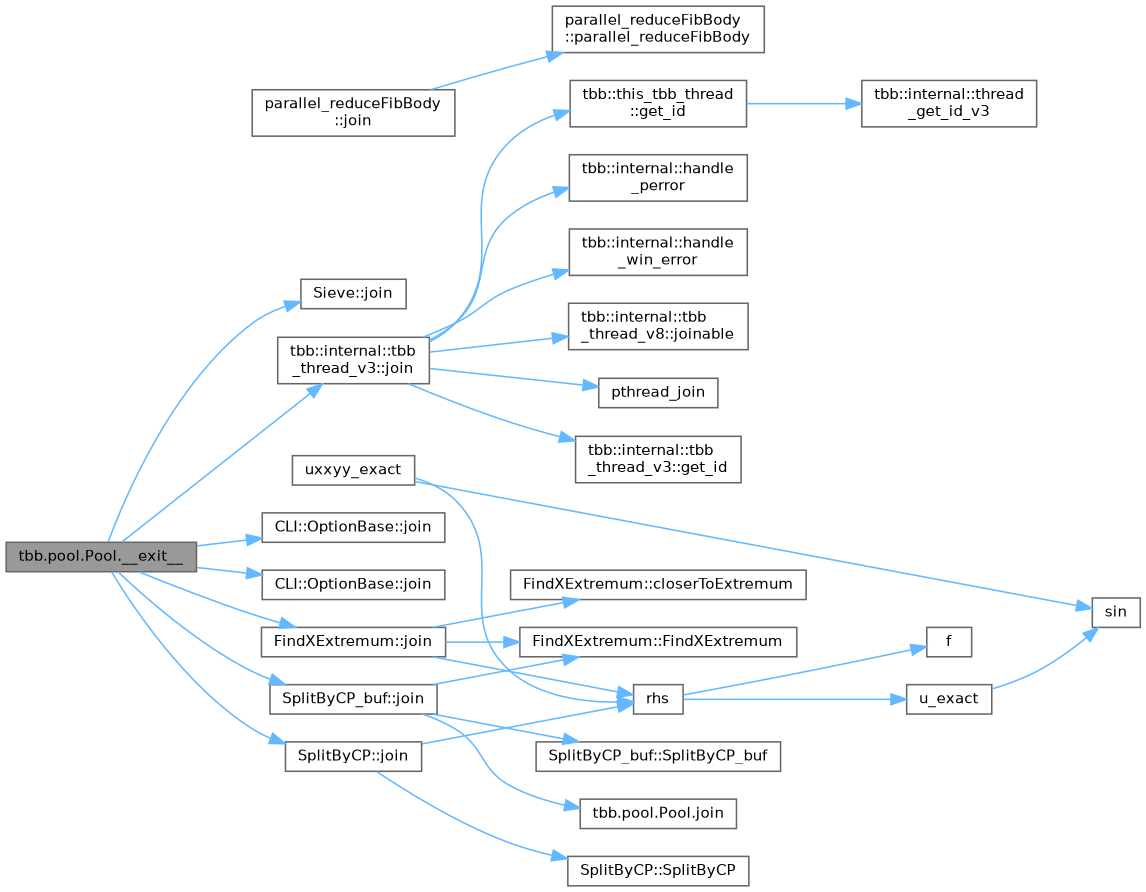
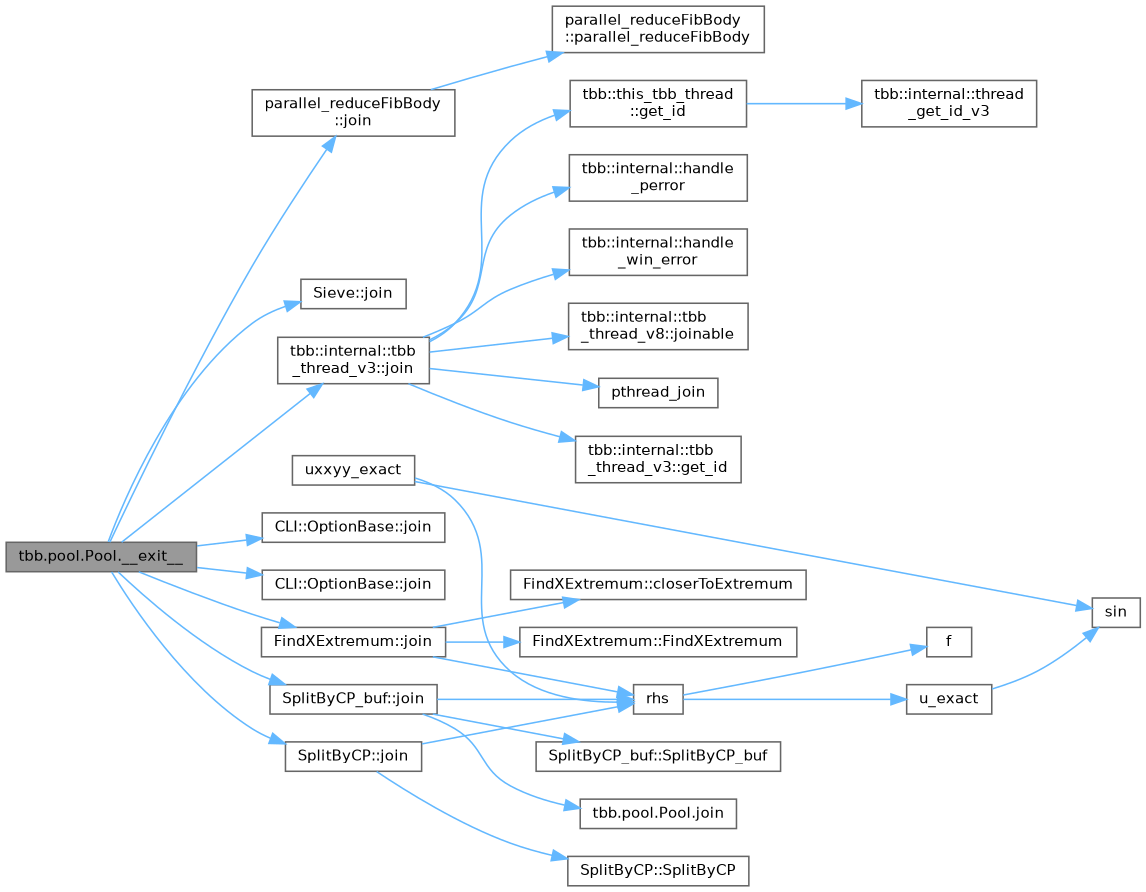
  digraph {
    rankdir=LR
    node [color=grey40 fillcolor=white fontname=Helvetica fontsize=10 shape=box style=filled]
    edge [color=steelblue1 fontname=Helvetica fontsize=10 labelfontname=Helvetica labelfontsize=10 style=solid]
    n1 [color=gray40 fillcolor=grey60 fontcolor=black height=0.2 label="tbb.pool.Pool.__exit__" width=0.4]
    n2 [height=0.2 label="CLI::OptionBase::join" width=0.4]
    n3 [height=0.2 label="CLI::OptionBase::join" width=0.4]
    n4 [height=0.2 label="FindXExtremum::join" width=0.4]
    n5 [height=0.2 label="parallel_reduceFibBody\l::join" width=0.4]
    n6 [height=0.2 label="Sieve::join" width=0.4]
    n7 [height=0.2 label="SplitByCP::join" width=0.4]
    n8 [height=0.2 label="SplitByCP_buf::join" width=0.4]
    n9 [height=0.2 label="tbb::internal::tbb\l_thread_v3::join" width=0.4]
    n10 [height=0.2 label="FindXExtremum::closerToExtremum" width=0.4]
    n11 [height=0.2 label="FindXExtremum::FindXExtremum" width=0.4]
    n12 [height=0.2 label=rhs width=0.4]
    n13 [height=0.2 label="parallel_reduceFibBody\l::parallel_reduceFibBody" width=0.4]
    n14 [height=0.2 label="SplitByCP::SplitByCP" width=0.4]
    n15 [height=0.2 label="tbb.pool.Pool.join" width=0.4]
    n16 [height=0.2 label="SplitByCP_buf::SplitByCP_buf" width=0.4]
    n17 [height=0.2 label="tbb::internal::tbb\l_thread_v3::get_id" width=0.4]
    n18 [height=0.2 label="tbb::this_tbb_thread\l::get_id" width=0.4]
    n19 [height=0.2 label="tbb::internal::handle\l_perror" width=0.4]
    n20 [height=0.2 label="tbb::internal::handle\l_win_error" width=0.4]
    n21 [height=0.2 label="tbb::internal::tbb\l_thread_v8::joinable" width=0.4]
    n22 [height=0.2 label=pthread_join width=0.4]
    n23 [height=0.2 label=f width=0.4]
    n24 [height=0.2 label=u_exact width=0.4]
    n25 [height=0.2 label=sin width=0.4]
    n26 [height=0.2 label=uxxyy_exact width=0.4]
    n27 [height=0.2 label="tbb::internal::thread\l_get_id_v3" width=0.4]
    n1 -> n2
    n1 -> n3
    n1 -> n4
+   n1 -> n5
    n1 -> n6
    n1 -> n7
    n1 -> n8
    n1 -> n9
    n4 -> n10
    n4 -> n11
    n4 -> n12
    n5 -> n13
    n7 -> n12
    n7 -> n14
-   n8 -> n11
+   n8 -> n12
    n8 -> n15
    n8 -> n16
    n9 -> n17
    n9 -> n18
    n9 -> n19
    n9 -> n20
    n9 -> n21
    n9 -> n22
    n12 -> n23
    n12 -> n24
    n18 -> n27
    n24 -> n25
    n26 -> n12
    n26 -> n25
  }
